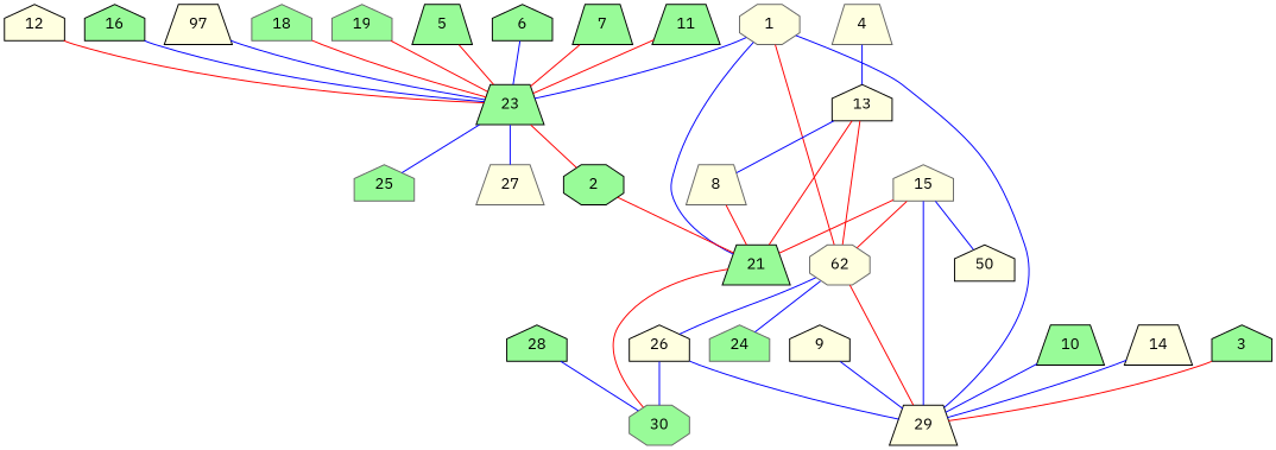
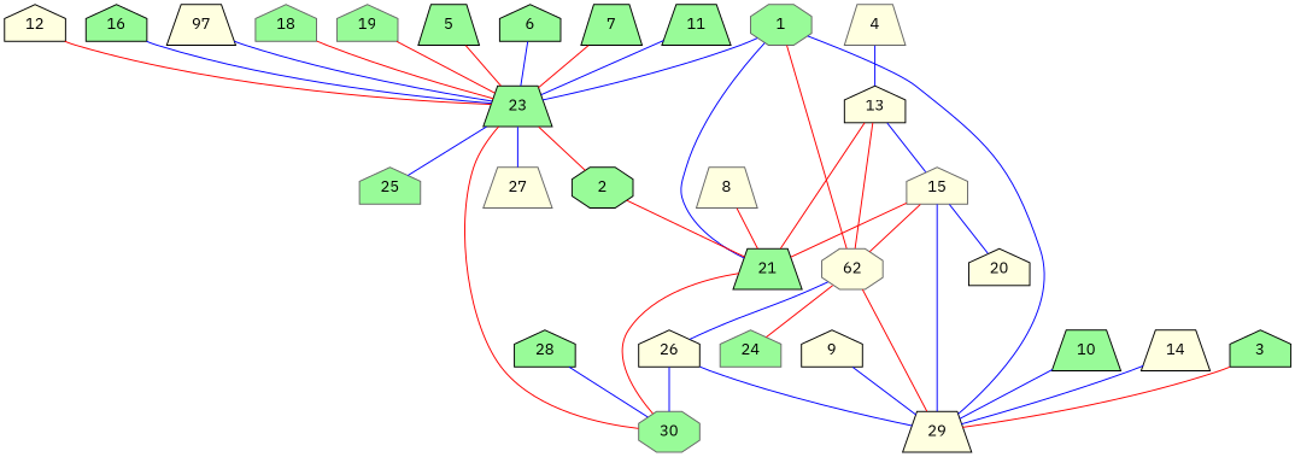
  graph {
    fontname="IBM Plex Sans"
    node [color=black fillcolor=palegreen fontname="IBM Plex Sans" shape=house style=filled]
    edge [color=blue fontname="IBM Plex Sans" weight=1.0]
-   1 [color=gray40 fillcolor=lightyellow shape=octagon]
+   1 [color=gray40 shape=octagon]
    21 [shape=trapezium]
    n3 [color=gray40 fillcolor=lightyellow label=62 shape=octagon]
    23 [shape=trapezium]
    29 [fillcolor=lightyellow shape=trapezium]
    30 [color=gray40 shape=octagon]
    24 [color=gray40]
    26 [fillcolor=lightyellow]
    2 [shape=octagon]
    25 [color=gray40]
    27 [color=gray40 fillcolor=lightyellow shape=trapezium]
    3
    4 [color=gray40 fillcolor=lightyellow shape=trapezium]
    13 [fillcolor=lightyellow]
    15 [color=gray40 fillcolor=lightyellow]
    5 [shape=trapezium]
    6
    7 [shape=trapezium]
    8 [color=gray40 fillcolor=lightyellow shape=trapezium]
    9 [fillcolor=lightyellow]
    10 [shape=trapezium]
    11 [shape=trapezium]
    12 [fillcolor=lightyellow]
-   20 [fillcolor=lightyellow label=50]
+   20 [fillcolor=lightyellow]
    14 [fillcolor=lightyellow shape=trapezium]
    16
    n27 [fillcolor=lightyellow label=97 shape=trapezium]
    18 [color=gray40]
    19 [color=gray40]
    28
    1 -- 21
    1 -- n3 [color=red]
    1 -- 23 [weight=4.0]
    1 -- 29
    21 -- 30 [color=red]
    n3 -- 29 [color=red weight=2.0]
-   n3 -- 24 [weight=6.0]
+   n3 -- 24 [color=red weight=6.0]
    n3 -- 26
+   23 -- 30 [color=red]
    23 -- 2 [color=red]
    23 -- 25
    23 -- 27
    26 -- 29
    26 -- 30 [weight=6.0]
    2 -- 21 [color=red]
    3 -- 29 [color=red]
    4 -- 13
    13 -- 21 [color=red weight=3.0]
    13 -- n3 [color=red weight=2.0]
-   13 -- 8
+   13 -- 15
    15 -- 21 [color=red weight=4.0]
    15 -- n3 [color=red]
    15 -- 29 [weight=4.0]
    15 -- 20
    5 -- 23 [color=red]
    6 -- 23
    7 -- 23 [color=red]
    8 -- 21 [color=red]
    9 -- 29
    10 -- 29
-   11 -- 23 [color=red]
+   11 -- 23
    12 -- 23 [color=red]
    14 -- 29
    16 -- 23
    n27 -- 23
    18 -- 23 [color=red]
    19 -- 23 [color=red]
    28 -- 30
  }
